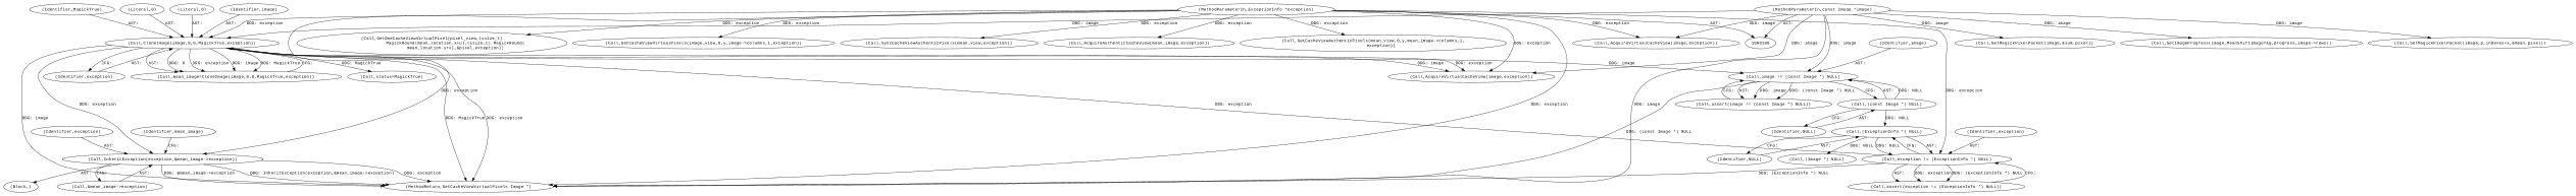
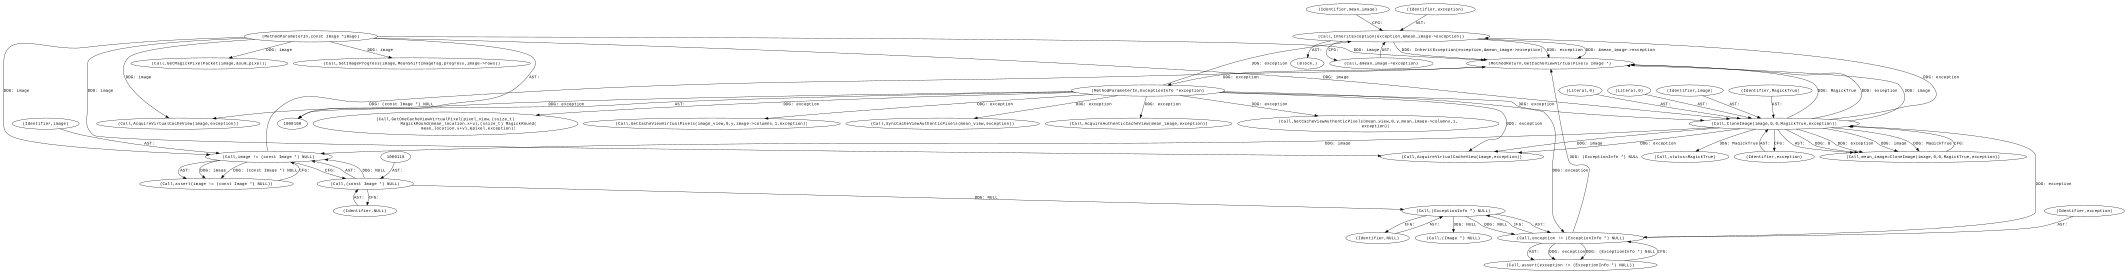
  digraph {
    fontname="Liberation Mono"
    node [fontname="Liberation Mono"]
    edge [fontname="Liberation Mono"]
    n1 [label="(Call,InheritException(exception,&mean_image->exception))"]
    n2 [label="(Block,)"]
    n3 [label="(Call,&mean_image->exception)"]
    n4 [label="(MethodReturn,GetCacheViewVirtualPixels Image *)"]
    n5 [label="(Call,CloneImage(image,0,0,MagickTrue,exception))"]
    n6 [label="(Identifier,exception)"]
    n7 [label="(Call,mean_image=CloneImage(image,0,0,MagickTrue,exception))"]
    n8 [label="(Call,AcquireVirtualCacheView(image,exception))"]
    n9 [label="(Call,status=MagickTrue)"]
    n10 [label="(Call,image != (const Image *) NULL)"]
    n11 [label="(Call,(const Image *) NULL)"]
    n12 [label="(Call,assert(image != (const Image *) NULL))"]
    n13 [label="(Call,(ExceptionInfo *) NULL)"]
    n14 [label="(Identifier,NULL)"]
    n15 [label="(MethodParameterIn,const Image *image)"]
    n16 [label="(Call,AcquireVirtualCacheView(image,exception))"]
-   n17 [label="(Call,SetMagickPixelPacket(image,p,indexes+x,&mean_pixel))"]
    n18 [label="(Call,GetMagickPixelPacket(image,&sum_pixel))"]
    n19 [label="(Call,SetImageProgress(image,MeanShiftImageTag,progress,image->rows))"]
    1000100
    n21 [label="(Call,exception != (ExceptionInfo *) NULL)"]
    n22 [label="(Identifier,NULL)"]
    n23 [label="(Call,(Image *) NULL)"]
    n24 [label="(Call,assert(exception != (ExceptionInfo *) NULL))"]
    n25 [label="(MethodParameterIn,ExceptionInfo *exception)"]
    n26 [label="(Call,GetOneCacheViewVirtualPixel(pixel_view,(ssize_t)\n                  MagickRound(mean_location.x+u),(ssize_t) MagickRound(\n                  mean_location.y+v),&pixel,exception))"]
    n27 [label="(Call,GetCacheViewVirtualPixels(image_view,0,y,image->columns,1,exception))"]
    n28 [label="(Call,SyncCacheViewAuthenticPixels(mean_view,exception))"]
    n29 [label="(Call,AcquireAuthenticCacheView(mean_image,exception))"]
    n30 [label="(Call,GetCacheViewAuthenticPixels(mean_view,0,y,mean_image->columns,1,\n      exception))"]
    n31 [label="(Identifier,mean_image)"]
    n32 [label="(Literal,0)"]
    n33 [label="(Identifier,exception)"]
    n34 [label="(Literal,0)"]
    n35 [label="(Identifier,image)"]
    n36 [label="(Identifier,image)"]
    n37 [label="(Identifier,MagickTrue)"]
    n38 [label="(Identifier,exception)"]
+   1000118
    n1 -> n2 [label="AST: "]
    n1 -> n3 [label="CFG: "]
    n1 -> n4 [label="DDG: InheritException(exception,&mean_image->exception)"]
    n1 -> n4 [label="DDG: exception"]
    n1 -> n4 [label="DDG: &mean_image->exception"]
    n3 -> n1 [label="AST: "]
    n5 -> n1 [label="DDG: exception"]
    n5 -> n4 [label="DDG: MagickTrue"]
    n5 -> n4 [label="DDG: exception"]
    n5 -> n4 [label="DDG: image"]
    n5 -> n6 [label="CFG: "]
    n5 -> n7 [label="AST: "]
    n5 -> n7 [label="DDG: 0"]
    n5 -> n7 [label="DDG: exception"]
    n5 -> n7 [label="DDG: image"]
    n5 -> n7 [label="DDG: MagickTrue"]
    n5 -> n8 [label="DDG: image"]
    n5 -> n8 [label="DDG: exception"]
    n5 -> n9 [label="DDG: MagickTrue"]
    n5 -> n10 [label="DDG: image"]
    n6 -> n5 [label="AST: "]
    n7 -> n5 [label="CFG: "]
    n10 -> n4 [label="DDG: (const Image *) NULL"]
    n10 -> n11 [label="CFG: "]
    n10 -> n12 [label="AST: "]
    n10 -> n12 [label="DDG: image"]
    n10 -> n12 [label="DDG: (const Image *) NULL"]
    n11 -> n10 [label="AST: "]
    n11 -> n10 [label="DDG: NULL"]
    n11 -> n13 [label="DDG: NULL"]
    n11 -> n14 [label="CFG: "]
    n12 -> n10 [label="CFG: "]
    n13 -> n21 [label="AST: "]
    n13 -> n21 [label="DDG: NULL"]
    n13 -> n22 [label="CFG: "]
    n13 -> n23 [label="DDG: NULL"]
    n14 -> n11 [label="AST: "]
    n15 -> n4 [label="DDG: image"]
    n15 -> n5 [label="DDG: image"]
    n15 -> n8 [label="DDG: image"]
    n15 -> n10 [label="DDG: image"]
    n15 -> n16 [label="DDG: image"]
-   n15 -> n17 [label="DDG: image"]
    n15 -> n18 [label="DDG: image"]
    n15 -> n19 [label="DDG: image"]
    n15 -> 1000100 [label="AST: "]
    n21 -> n4 [label="DDG: (ExceptionInfo *) NULL"]
    n21 -> n5 [label="DDG: exception"]
    n21 -> n13 [label="CFG: "]
    n21 -> n24 [label="AST: "]
    n21 -> n24 [label="DDG: exception"]
    n21 -> n24 [label="DDG: (ExceptionInfo *) NULL"]
    n22 -> n13 [label="AST: "]
    n24 -> n21 [label="CFG: "]
    n25 -> n1 [label="DDG: exception"]
-   n25 -> n4 [label="DDG: exception"]
+   n4 -> n25 [label="DDG: exception"]
    n25 -> n5 [label="DDG: exception"]
    n25 -> n8 [label="DDG: exception"]
    n25 -> n16 [label="DDG: exception"]
    n25 -> 1000100 [label="AST: "]
    n25 -> n21 [label="DDG: exception"]
    n25 -> n26 [label="DDG: exception"]
    n25 -> n27 [label="DDG: exception"]
    n25 -> n28 [label="DDG: exception"]
    n25 -> n29 [label="DDG: exception"]
    n25 -> n30 [label="DDG: exception"]
    n31 -> n1 [label="CFG: "]
    n32 -> n5 [label="AST: "]
    n33 -> n1 [label="AST: "]
    n34 -> n5 [label="AST: "]
    n35 -> n10 [label="AST: "]
    n36 -> n5 [label="AST: "]
    n37 -> n5 [label="AST: "]
    n38 -> n21 [label="AST: "]
+   1000118 -> n11 [label="AST: "]
  }
